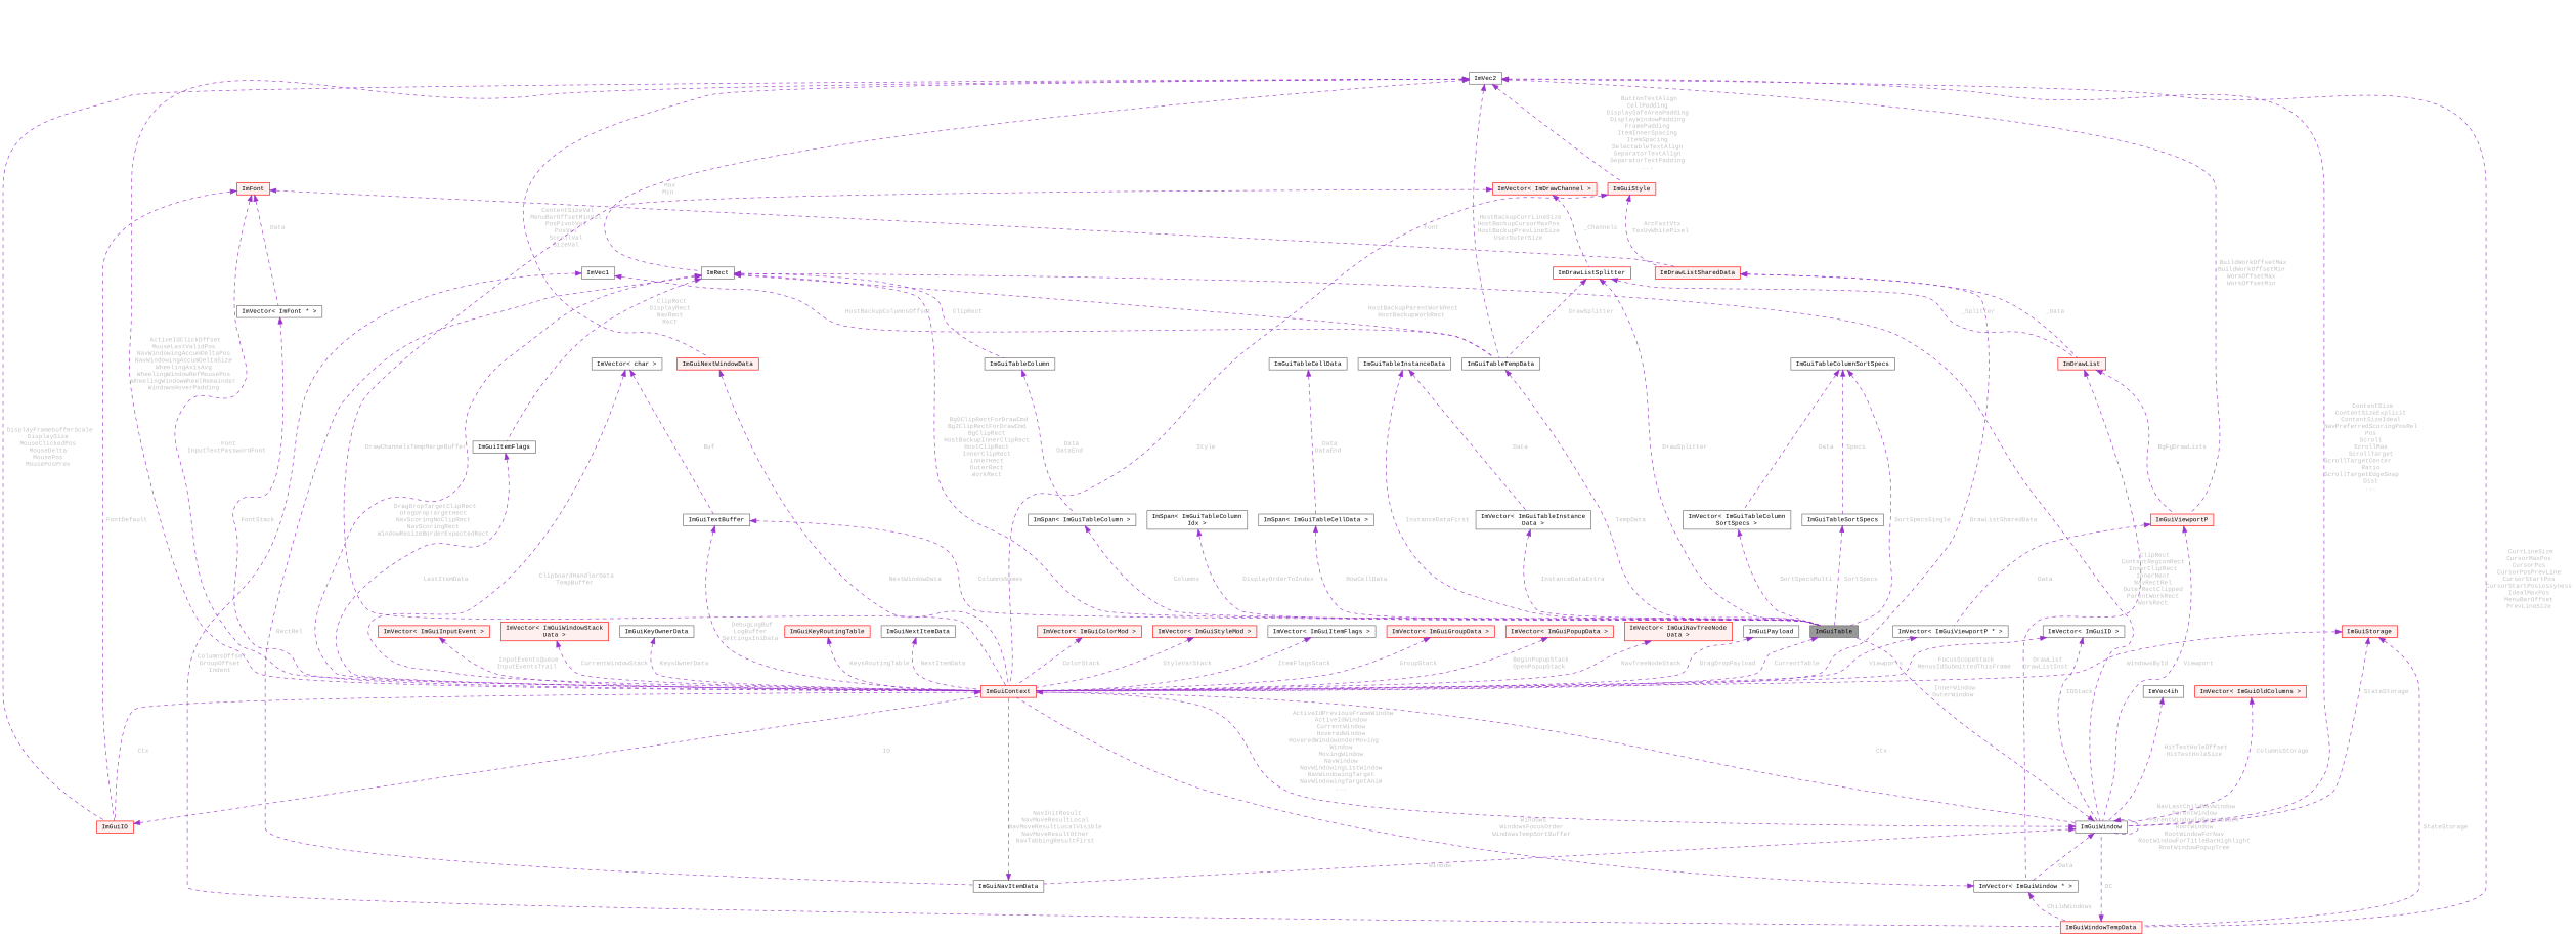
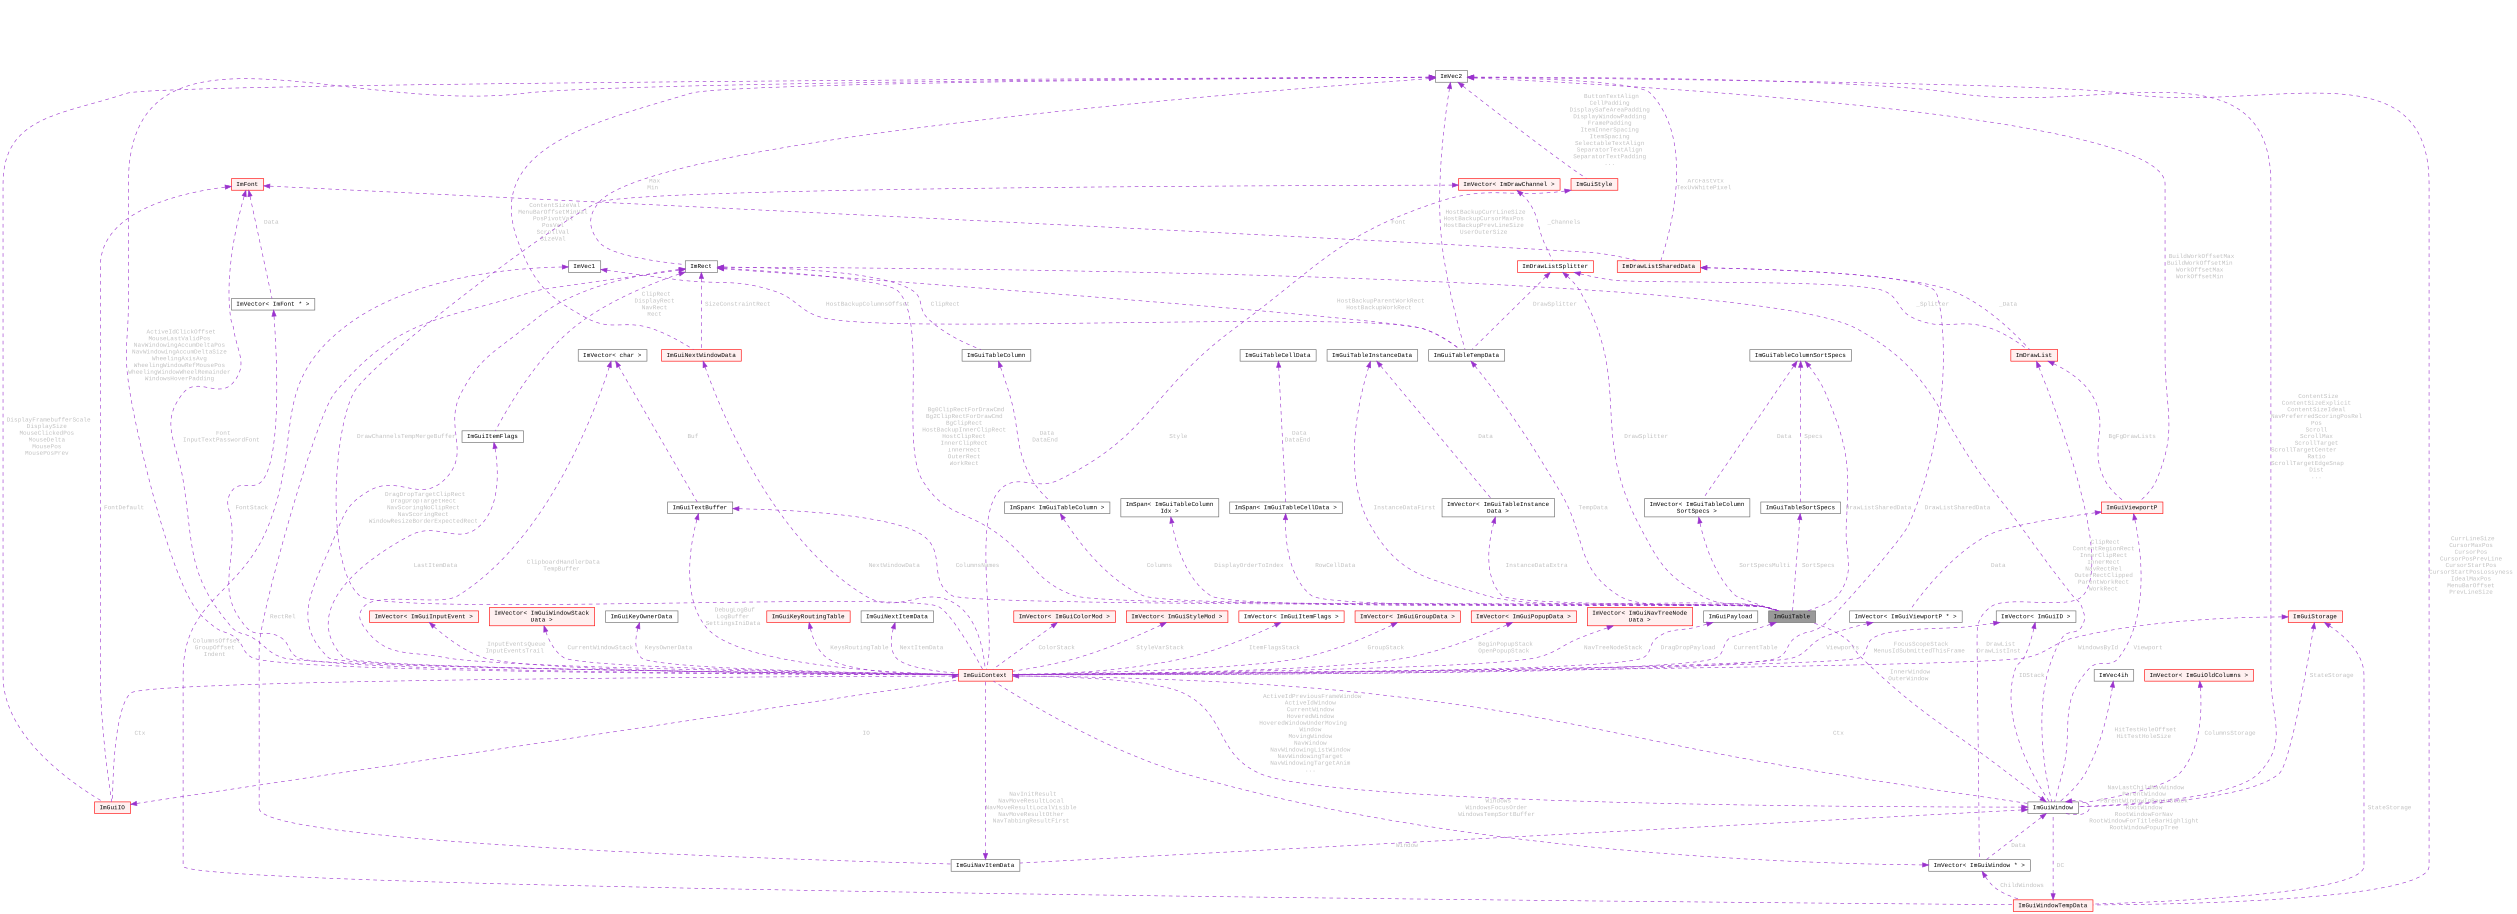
  digraph {
    fontname="Liberation Mono"
    rankdir=TB
    node [color=gray40 fillcolor=white fontname="Liberation Mono" fontsize=10 shape=box style=filled]
    edge [color=darkorchid3 dir=back fontcolor=grey fontname="Liberation Mono" fontsize=10 labelfontname=Helvetica labelfontsize=10 style=dashed]
    n1 [fillcolor=grey60 fontcolor=black height=0.2 label=ImGuiTable width=0.4]
    n2 [color=red fillcolor="#FFF0F0" height=0.2 label=ImGuiContext width=0.4]
    n3 [height=0.2 label=ImGuiWindow width=0.4]
    n4 [color=red fillcolor="#FFF0F0" height=0.2 label=ImGuiIO width=0.4]
    n5 [height=0.2 label=ImGuiTableTempData width=0.4]
    n6 [height=0.2 label=ImVec2 width=0.4]
    n7 [height=0.2 label=ImRect width=0.4]
    n8 [color=red fillcolor="#FFF0F0" height=0.2 label=ImGuiStyle width=0.4]
    n9 [color=red fillcolor="#FFF0F0" height=0.2 label=ImDrawListSharedData width=0.4]
    n10 [color=red fillcolor="#FFF0F0" height=0.2 label=ImGuiNextWindowData width=0.4]
    n11 [color=red fillcolor="#FFF0F0" height=0.2 label=ImGuiViewportP width=0.4]
    n12 [color=red fillcolor="#FFF0F0" height=0.2 label=ImGuiWindowTempData width=0.4]
    n13 [height=0.2 label=ImGuiTableColumn width=0.4]
    n14 [height=0.2 label=ImGuiItemFlags width=0.4]
    n15 [height=0.2 label=ImGuiNavItemData width=0.4]
    n16 [height=0.2 label="ImVector\< ImGuiWindow * \>" width=0.4]
    n17 [color=red fillcolor="#FFF0F0" height=0.2 label=ImDrawList width=0.4]
    n18 [height=0.2 label="ImVector\< ImGuiViewportP * \>" width=0.4]
    n19 [color=red height=0.2 label=ImDrawListSplitter width=0.4]
    n20 [color=red fillcolor="#FFF0F0" height=0.2 label="ImVector\< ImDrawChannel \>" width=0.4]
    n21 [height=0.2 label="ImSpan\< ImGuiTableColumn \>" width=0.4]
    n22 [height=0.2 label=ImVec1 width=0.4]
    n23 [height=0.2 label="ImSpan\< ImGuiTableColumn\lIdx \>" width=0.4]
    n24 [height=0.2 label="ImSpan\< ImGuiTableCellData \>" width=0.4]
    n25 [height=0.2 label=ImGuiTableCellData width=0.4]
    n26 [color=red fillcolor="#FFF0F0" height=0.2 label=ImFont width=0.4]
    n27 [height=0.2 label="ImVector\< ImFont * \>" width=0.4]
    n28 [color=red fillcolor="#FFF0F0" height=0.2 label="ImVector\< ImGuiInputEvent \>" width=0.4]
    n29 [color=red fillcolor="#FFF0F0" height=0.2 label="ImVector\< ImGuiWindowStack\lData \>" width=0.4]
    n30 [color=red fillcolor="#FFF0F0" height=0.2 label=ImGuiStorage width=0.4]
    n31 [height=0.2 label=ImGuiKeyOwnerData width=0.4]
    n32 [color=red fillcolor="#FFF0F0" height=0.2 label=ImGuiKeyRoutingTable width=0.4]
    n33 [height=0.2 label=ImGuiNextItemData width=0.4]
    n34 [color=red fillcolor="#FFF0F0" height=0.2 label="ImVector\< ImGuiColorMod \>" width=0.4]
    n35 [color=red fillcolor="#FFF0F0" height=0.2 label="ImVector\< ImGuiStyleMod \>" width=0.4]
    n36 [height=0.2 label="ImVector\< ImGuiID \>" width=0.4]
-   n37 [height=0.2 label="ImVector\< ImGuiItemFlags \>" width=0.4]
+   n37 [color=red height=0.2 label="ImVector\< ImGuiItemFlags \>" width=0.4]
    n38 [color=red fillcolor="#FFF0F0" height=0.2 label="ImVector\< ImGuiGroupData \>" width=0.4]
    n39 [color=red fillcolor="#FFF0F0" height=0.2 label="ImVector\< ImGuiPopupData \>" width=0.4]
    n40 [color=red fillcolor="#FFF0F0" height=0.2 label="ImVector\< ImGuiNavTreeNode\lData \>" width=0.4]
    n41 [height=0.2 label=ImGuiPayload width=0.4]
    n42 [height=0.2 label="ImVector\< char \>" width=0.4]
    n43 [height=0.2 label=ImGuiTextBuffer width=0.4]
    n44 [height=0.2 label=ImVec4ih width=0.4]
    n45 [color=red fillcolor="#FFF0F0" height=0.2 label="ImVector\< ImGuiOldColumns \>" width=0.4]
    n46 [height=0.2 label=ImGuiTableInstanceData width=0.4]
    n47 [height=0.2 label="ImVector\< ImGuiTableInstance\lData \>" width=0.4]
    n48 [height=0.2 label=ImGuiTableColumnSortSpecs width=0.4]
    n49 [height=0.2 label="ImVector\< ImGuiTableColumn\lSortSpecs \>" width=0.4]
    n50 [height=0.2 label=ImGuiTableSortSpecs width=0.4]
    n1 -> n2 [label=" CurrentTable"]
    n2 -> n3 [label=" Ctx"]
    n2 -> n4 [label=" Ctx"]
    n3 -> n1 [label=" InnerWindow\nOuterWindow"]
    n3 -> n2 [label=" ActiveIdPreviousFrameWindow\nActiveIdWindow\nCurrentWindow\nHoveredWindow\nHoveredWindowUnderMoving\lWindow\nMovingWindow\nNavWindow\nNavWindowingListWindow\nNavWindowingTarget\nNavWindowingTargetAnim\n..."]
    n3 -> n3 [label=" NavLastChildNavWindow\nParentWindow\nParentWindowInBeginStack\nRootWindow\nRootWindowForNav\nRootWindowForTitleBarHighlight\nRootWindowPopupTree"]
    n3 -> n15 [label=" Window"]
    n3 -> n16 [label=" Data"]
    n4 -> n2 [label=" IO"]
    n5 -> n1 [label=" TempData"]
    n6 -> n2 [label=" ActiveIdClickOffset\nMouseLastValidPos\nNavWindowingAccumDeltaPos\nNavWindowingAccumDeltaSize\nWheelingAxisAvg\nWheelingWindowRefMousePos\nWheelingWindowWheelRemainder\nWindowsHoverPadding"]
    n6 -> n3 [label=" ContentSize\nContentSizeExplicit\nContentSizeIdeal\nNavPreferredScoringPosRel\nPos\nScroll\nScrollMax\nScrollTarget\nScrollTargetCenter\lRatio\nScrollTargetEdgeSnap\lDist\n..."]
    n6 -> n4 [label=" DisplayFramebufferScale\nDisplaySize\nMouseClickedPos\nMouseDelta\nMousePos\nMousePosPrev"]
    n6 -> n5 [label=" HostBackupCurrLineSize\nHostBackupCursorMaxPos\nHostBackupPrevLineSize\nUserOuterSize"]
    n6 -> n7 [label=" Max\nMin"]
    n6 -> n8 [label=" ButtonTextAlign\nCellPadding\nDisplaySafeAreaPadding\nDisplayWindowPadding\nFramePadding\nItemInnerSpacing\nItemSpacing\nSelectableTextAlign\nSeparatorTextAlign\nSeparatorTextPadding\n..."]
-   n8 -> n9 [label=" ArcFastVtx\nTexUvWhitePixel"]
+   n6 -> n9 [label=" ArcFastVtx\nTexUvWhitePixel"]
    n6 -> n10 [label=" ContentSizeVal\nMenuBarOffsetMinVal\nPosPivotVal\nPosVal\nScrollVal\nSizeVal"]
    n6 -> n11 [label=" BuildWorkOffsetMax\nBuildWorkOffsetMin\nWorkOffsetMax\nWorkOffsetMin"]
    n6 -> n12 [label=" CurrLineSize\nCursorMaxPos\nCursorPos\nCursorPosPrevLine\nCursorStartPos\nCursorStartPosLossyness\nIdealMaxPos\nMenuBarOffset\nPrevLineSize"]
    n7 -> n1 [label=" Bg0ClipRectForDrawCmd\nBg2ClipRectForDrawCmd\nBgClipRect\nHostBackupInnerClipRect\nHostClipRect\nInnerClipRect\nInnerRect\nOuterRect\nWorkRect"]
    n7 -> n2 [label=" DragDropTargetClipRect\nDragDropTargetRect\nNavScoringNoClipRect\nNavScoringRect\nWindowResizeBorderExpectedRect"]
    n7 -> n3 [label=" ClipRect\nContentRegionRect\nInnerClipRect\nInnerRect\nNavRectRel\nOuterRectClipped\nParentWorkRect\nWorkRect"]
    n7 -> n5 [label=" HostBackupParentWorkRect\nHostBackupWorkRect"]
+   n7 -> n10 [label=" SizeConstraintRect"]
    n7 -> n13 [label=" ClipRect"]
    n7 -> n14 [label=" ClipRect\nDisplayRect\nNavRect\nRect"]
    n7 -> n15 [label=" RectRel"]
    n8 -> n2 [label=" Style"]
    n9 -> n2 [label=" DrawListSharedData"]
    n9 -> n17 [label=" _Data"]
    n10 -> n2 [label=" NextWindowData"]
    n11 -> n3 [label=" Viewport"]
    n11 -> n18 [label=" Data"]
    n12 -> n3 [label=" DC"]
    n13 -> n21 [label=" Data\nDataEnd"]
    n14 -> n2 [label=" LastItemData"]
    n15 -> n2 [label=" NavInitResult\nNavMoveResultLocal\nNavMoveResultLocalVisible\nNavMoveResultOther\nNavTabbingResultFirst"]
    n16 -> n2 [label=" Windows\nWindowsFocusOrder\nWindowsTempSortBuffer"]
    n16 -> n12 [label=" ChildWindows"]
    n17 -> n11 [label=" BgFgDrawLists"]
    n17 -> n16 [label=" DrawList\nDrawListInst"]
    n18 -> n2 [label=" Viewports"]
    n19 -> n1 [label=" DrawSplitter"]
    n19 -> n5 [label=" DrawSplitter"]
    n19 -> n17 [label=" _Splitter"]
    n20 -> n2 [label=" DrawChannelsTempMergeBuffer"]
    n20 -> n19 [label=" _Channels"]
    n21 -> n1 [label=" Columns"]
    n22 -> n5 [label=" HostBackupColumnsOffset"]
    n22 -> n12 [label=" ColumnsOffset\nGroupOffset\nIndent"]
    n23 -> n1 [label=" DisplayOrderToIndex"]
    n24 -> n1 [label=" RowCellData"]
    n25 -> n24 [label=" Data\nDataEnd"]
    n26 -> n2 [label=" Font\nInputTextPasswordFont"]
    n26 -> n4 [label=" FontDefault"]
    n26 -> n9 [label=" Font"]
    n26 -> n27 [label=" Data"]
    n27 -> n2 [label=" FontStack"]
    n28 -> n2 [label=" InputEventsQueue\nInputEventsTrail"]
    n29 -> n2 [label=" CurrentWindowStack"]
    n30 -> n2 [label=" WindowsById"]
    n30 -> n3 [label=" StateStorage"]
    n30 -> n12 [label=" StateStorage"]
    n31 -> n2 [label=" KeysOwnerData"]
    n32 -> n2 [label=" KeysRoutingTable"]
    n33 -> n2 [label=" NextItemData"]
    n34 -> n2 [label=" ColorStack"]
    n35 -> n2 [label=" StyleVarStack"]
    n36 -> n2 [label=" FocusScopeStack\nMenusIdSubmittedThisFrame"]
    n36 -> n3 [label=" IDStack"]
    n37 -> n2 [label=" ItemFlagsStack"]
    n38 -> n2 [label=" GroupStack"]
    n39 -> n2 [label=" BeginPopupStack\nOpenPopupStack"]
    n40 -> n2 [label=" NavTreeNodeStack"]
    n41 -> n2 [label=" DragDropPayload"]
    n42 -> n2 [label=" ClipboardHandlerData\nTempBuffer"]
    n42 -> n43 [label=" Buf"]
    n43 -> n1 [label=" ColumnsNames"]
    n43 -> n2 [label=" DebugLogBuf\nLogBuffer\nSettingsIniData"]
    n44 -> n3 [label=" HitTestHoleOffset\nHitTestHoleSize"]
    n45 -> n3 [label=" ColumnsStorage"]
    n46 -> n1 [label=" InstanceDataFirst"]
    n46 -> n47 [label=" Data"]
    n47 -> n1 [label=" InstanceDataExtra"]
-   n48 -> n1 [label=" SortSpecsSingle"]
+   n48 -> n1 [label=" DrawListSharedData"]
    n48 -> n49 [label=" Data"]
    n48 -> n50 [label=" Specs"]
    n49 -> n1 [label=" SortSpecsMulti"]
    n50 -> n1 [label=" SortSpecs"]
  }
